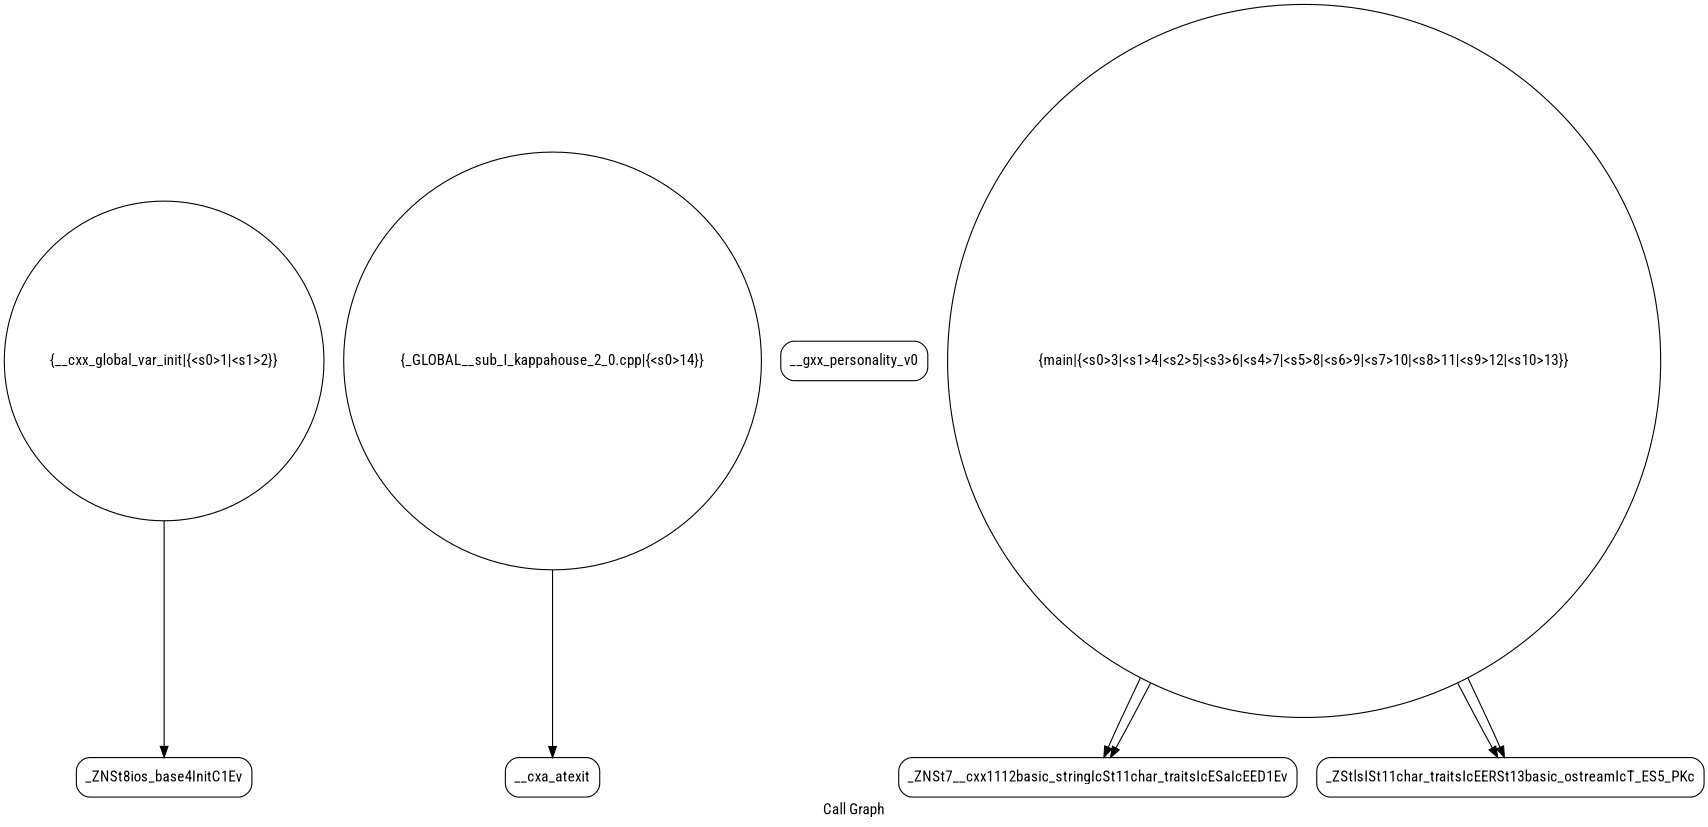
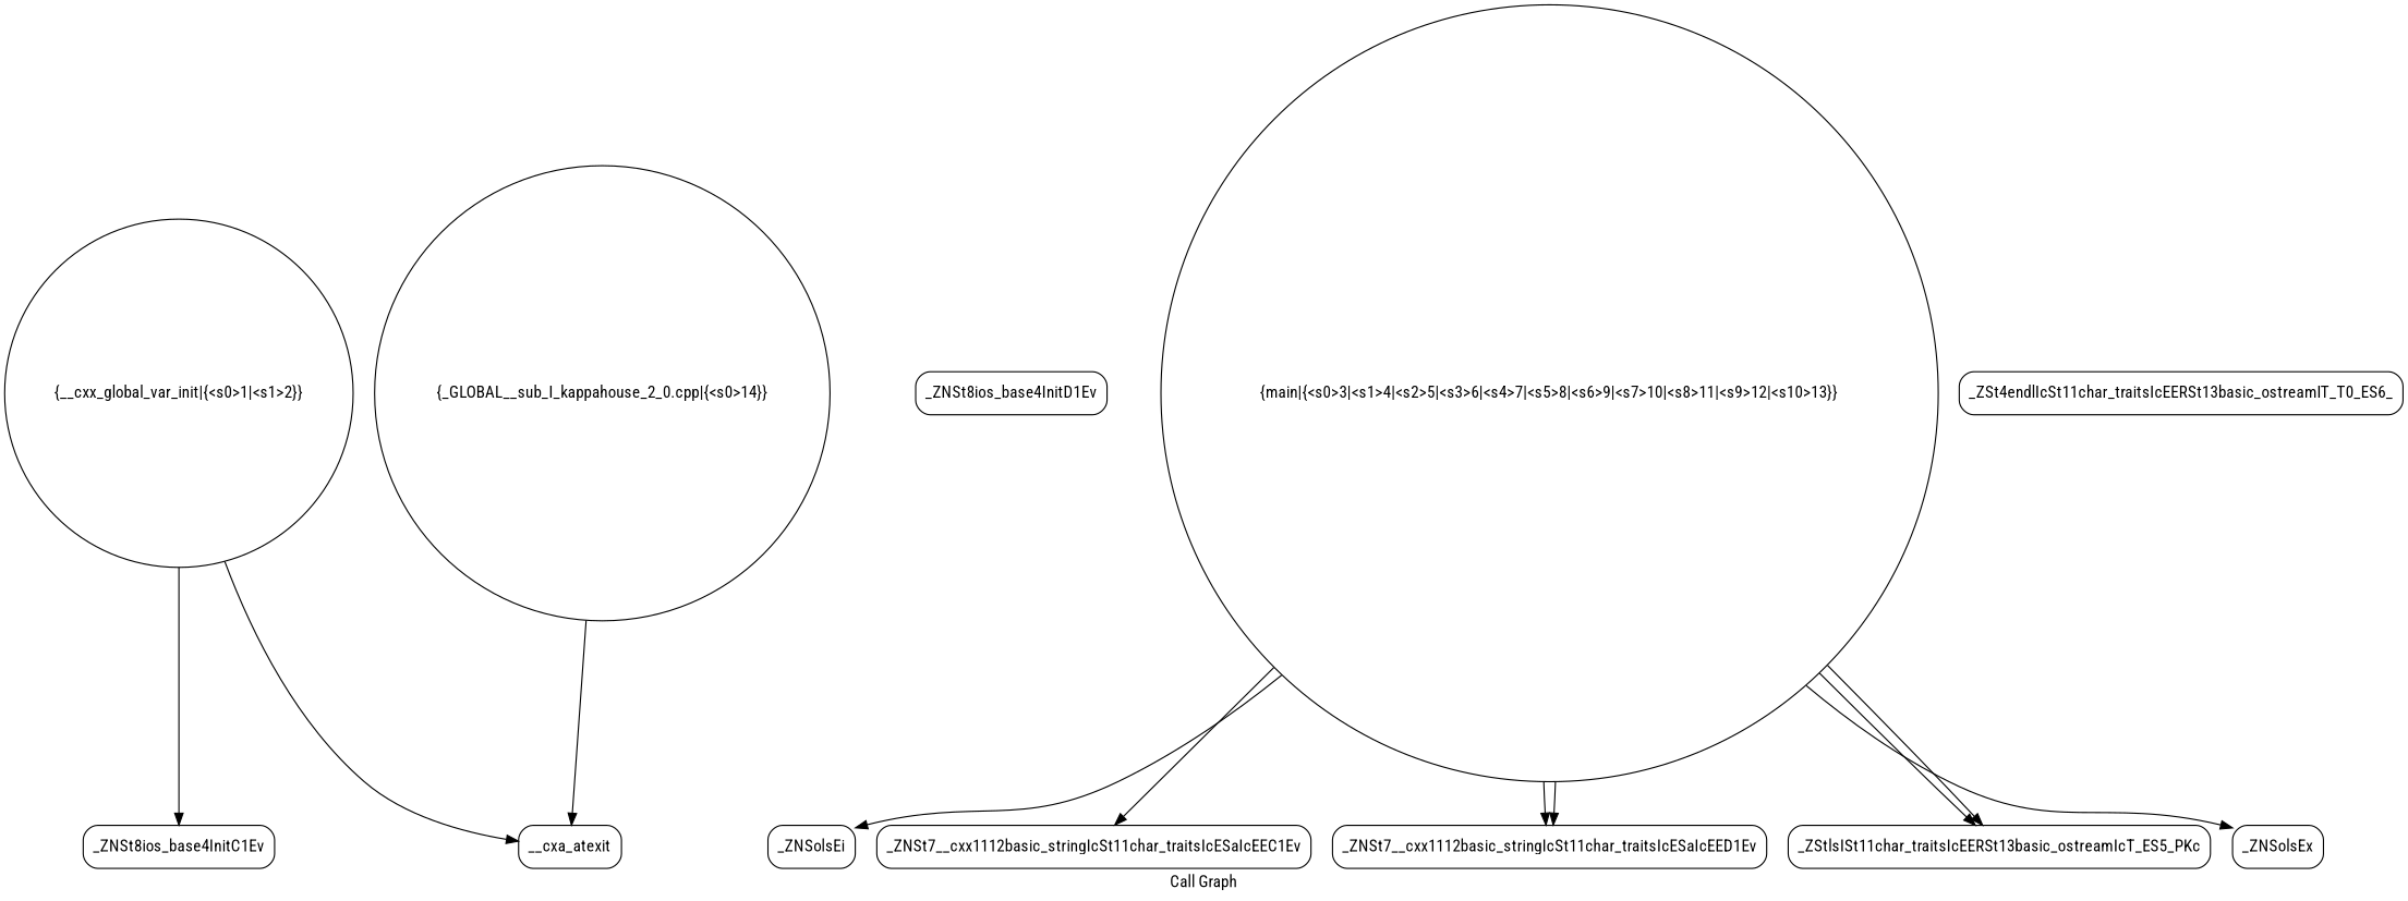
  digraph {
    fontname="Roboto Condensed"
    label="Call Graph"
    node [fontname="Roboto Condensed" shape=Mrecord]
    edge [color=black fontname="Roboto Condensed" tailport=s0]
    n1 [label="{__cxx_global_var_init|{<s0>1|<s1>2}}" shape=circle]
    n2 [label="{_ZNSt8ios_base4InitC1Ev}"]
    n3 [label="{__cxa_atexit}"]
-   n4 [label="{__gxx_personality_v0}"]
    n5 [label="{_GLOBAL__sub_I_kappahouse_2_0.cpp|{<s0>14}}" shape=circle]
+   n6 [label="{_ZNSt8ios_base4InitD1Ev}"]
+   n7 [label="{_ZNSolsEi}"]
    n8 [label="{main|{<s0>3|<s1>4|<s2>5|<s3>6|<s4>7|<s5>8|<s6>9|<s7>10|<s8>11|<s9>12|<s10>13}}" shape=circle]
+   n9 [label="{_ZNSt7__cxx1112basic_stringIcSt11char_traitsIcESaIcEEC1Ev}"]
    n10 [label="{_ZNSt7__cxx1112basic_stringIcSt11char_traitsIcESaIcEED1Ev}"]
    n11 [label="{_ZStlsISt11char_traitsIcEERSt13basic_ostreamIcT_ES5_PKc}"]
+   n12 [label="{_ZNSolsEx}"]
+   n13 [label="{_ZSt4endlIcSt11char_traitsIcEERSt13basic_ostreamIT_T0_ES6_}"]
    n1 -> n2
+   n1 -> n3 [tailport=s1]
    n5 -> n3
+   n8 -> n7 [tailport=s6]
+   n8 -> n9
    n8 -> n10 [tailport=s4]
    n8 -> n10 [tailport=s10]
    n8 -> n11 [tailport=s5]
    n8 -> n11 [tailport=s7]
+   n8 -> n12 [tailport=s8]
  }
